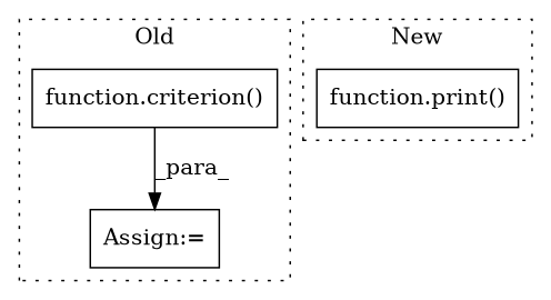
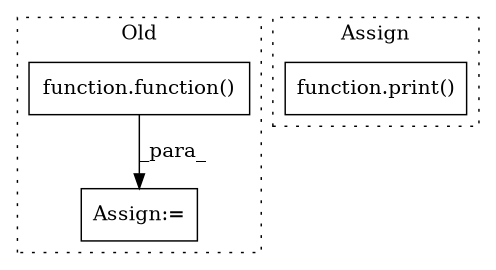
  digraph {
    node [a=75 shape=box]
-   n1 [l="10,1" label="function.criterion()" s="4192,4224"]
+   n1 [l="10,1" label="function.function()" s="4192,4224"]
    n2 [a=68 l=3 label="Assign:=" s=4189]
    n3 [l="6,1" label="function.print()" s="4614,4729"]
    subgraph cluster_1 {
      label=Old
      style=dotted
      n1
      n2
    }
    subgraph cluster_2 {
-     label=New
+     label=Assign
      style=dotted
      n3
    }
    n1 -> n2 [label=_para_]
  }
